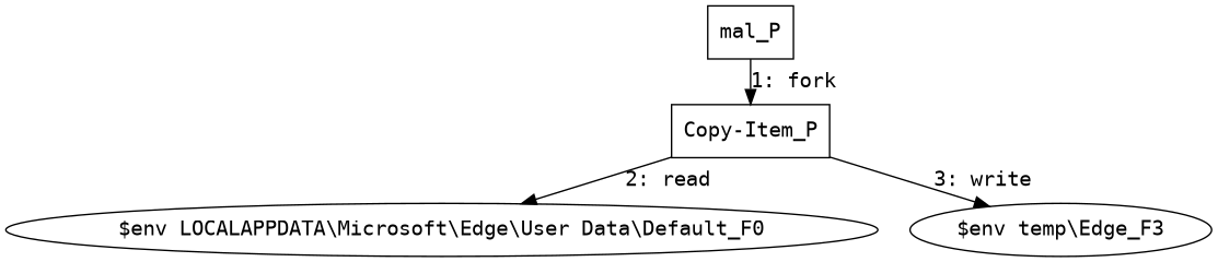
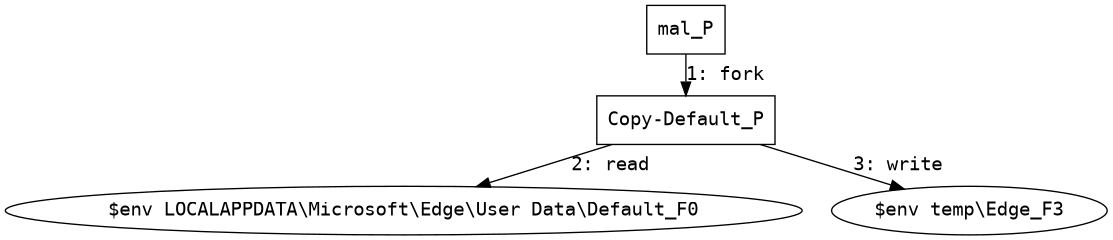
  digraph {
    engine=neato
    fixedsize=false
    fontsize=10
    nodesep=0.3
    rankdir=TB
    ranksep=0
    splines=true
    fontname="DejaVu Sans Mono"
    node [node_type=Process shape=box fontname="DejaVu Sans Mono"]
    edge [fontname="DejaVu Sans Mono"]
    mal_P
-   "Copy-Item_P"
+   "Copy-Item_P" [label="Copy-Default_P"]
    "$env LOCALAPPDATA\\Microsoft\\Edge\\User Data\\Default_F0" [node_type=File shape=ellipse]
    "$env temp\\Edge_F3" [node_type=File shape=ellipse]
    mal_P -> "Copy-Item_P" [label="1: fork"]
    "Copy-Item_P" -> "$env LOCALAPPDATA\\Microsoft\\Edge\\User Data\\Default_F0" [label="2: read"]
    "Copy-Item_P" -> "$env temp\\Edge_F3" [label="3: write"]
  }
